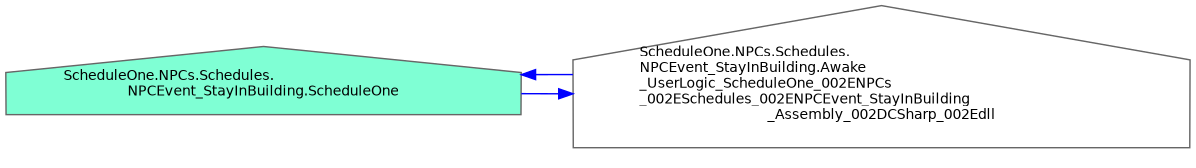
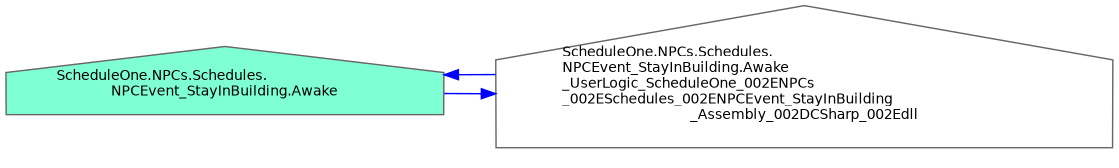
  digraph {
    rankdir=RL
    node [fontname=Helvetica fontsize=10 shape=house style=filled]
    edge [color=blue dir=back fontname=Helvetica fontsize=10 labelfontname=Helvetica labelfontsize=10 style=solid]
    n1 [color=gray40 fillcolor=white fontcolor=black height=0.2 label="ScheduleOne.NPCs.Schedules.\lNPCEvent_StayInBuilding.Awake\l_UserLogic_ScheduleOne_002ENPCs\l_002ESchedules_002ENPCEvent_StayInBuilding\l_Assembly_002DCSharp_002Edll" width=0.4]
-   n2 [color=grey40 fillcolor=aquamarine height=0.2 label="ScheduleOne.NPCs.Schedules.\lNPCEvent_StayInBuilding.ScheduleOne" width=0.4]
+   n2 [color=grey40 fillcolor=aquamarine height=0.2 label="ScheduleOne.NPCs.Schedules.\lNPCEvent_StayInBuilding.Awake" width=0.4]
    n1 -> n2
    n2 -> n1
  }
